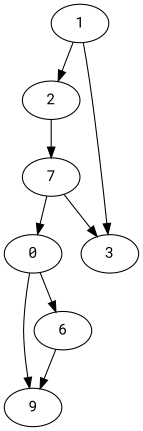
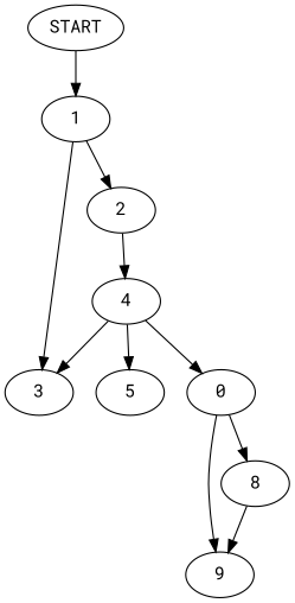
  digraph {
    fontname="Roboto Mono"
    node [fontname="Roboto Mono"]
    edge [fontname="Roboto Mono"]
+   n1 [label=START]
    1
    2
    3
-   4 [label=7]
+   4
+   5
    n7 [label=0]
    n8 [label=9]
-   8 [label=6]
+   8
+   n1 -> 1
    1 -> 2
    1 -> 3
    2 -> 4
    4 -> 3
+   4 -> 5
    4 -> n7
    n7 -> n8
    n7 -> 8
    8 -> n8
  }
